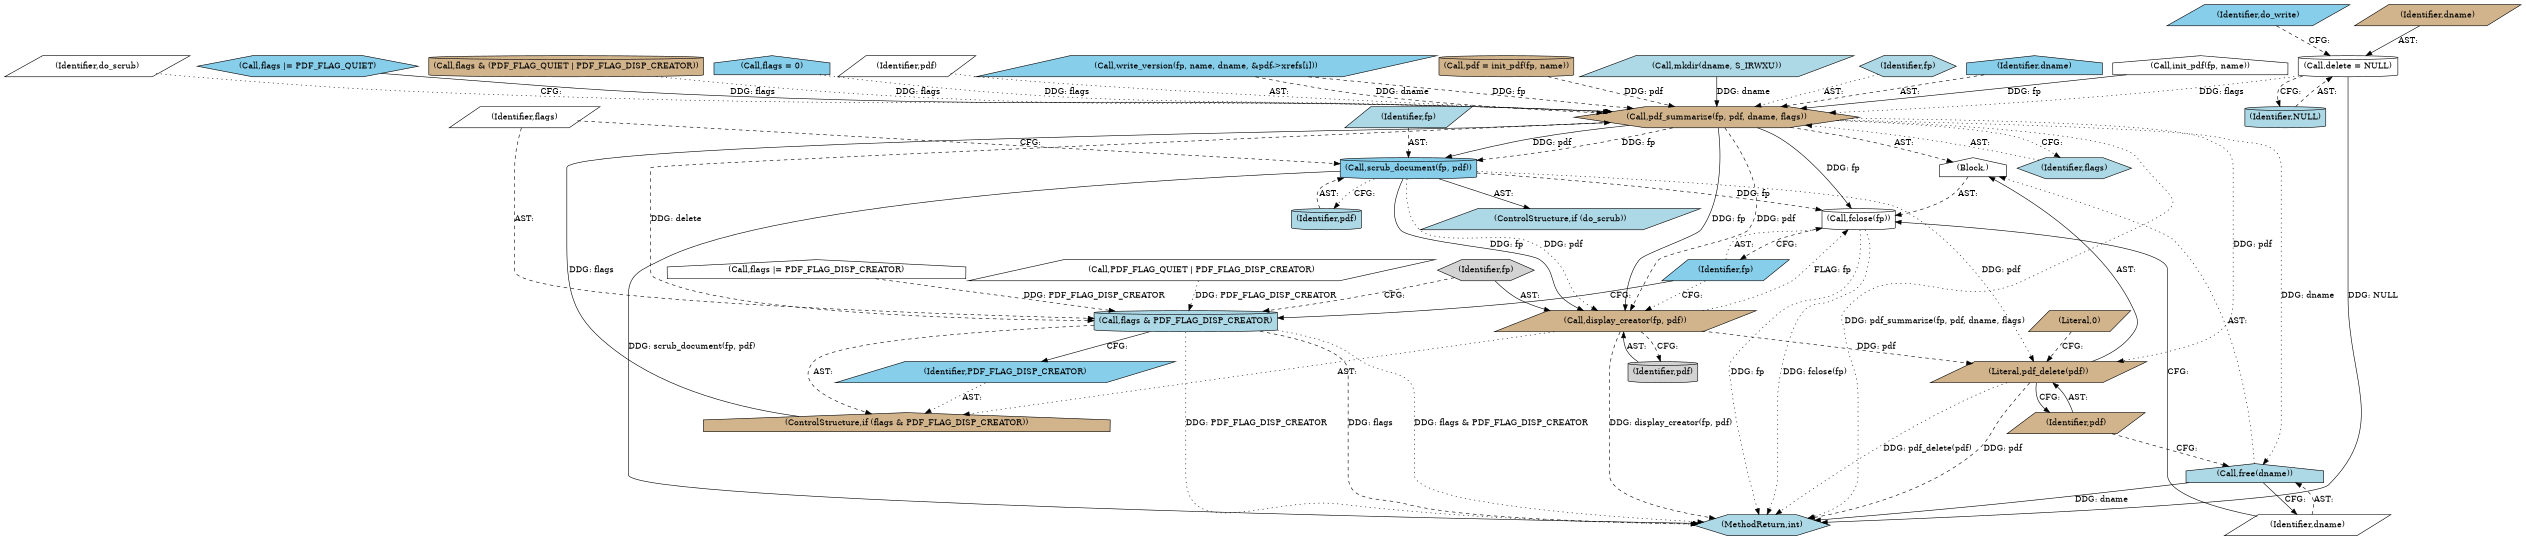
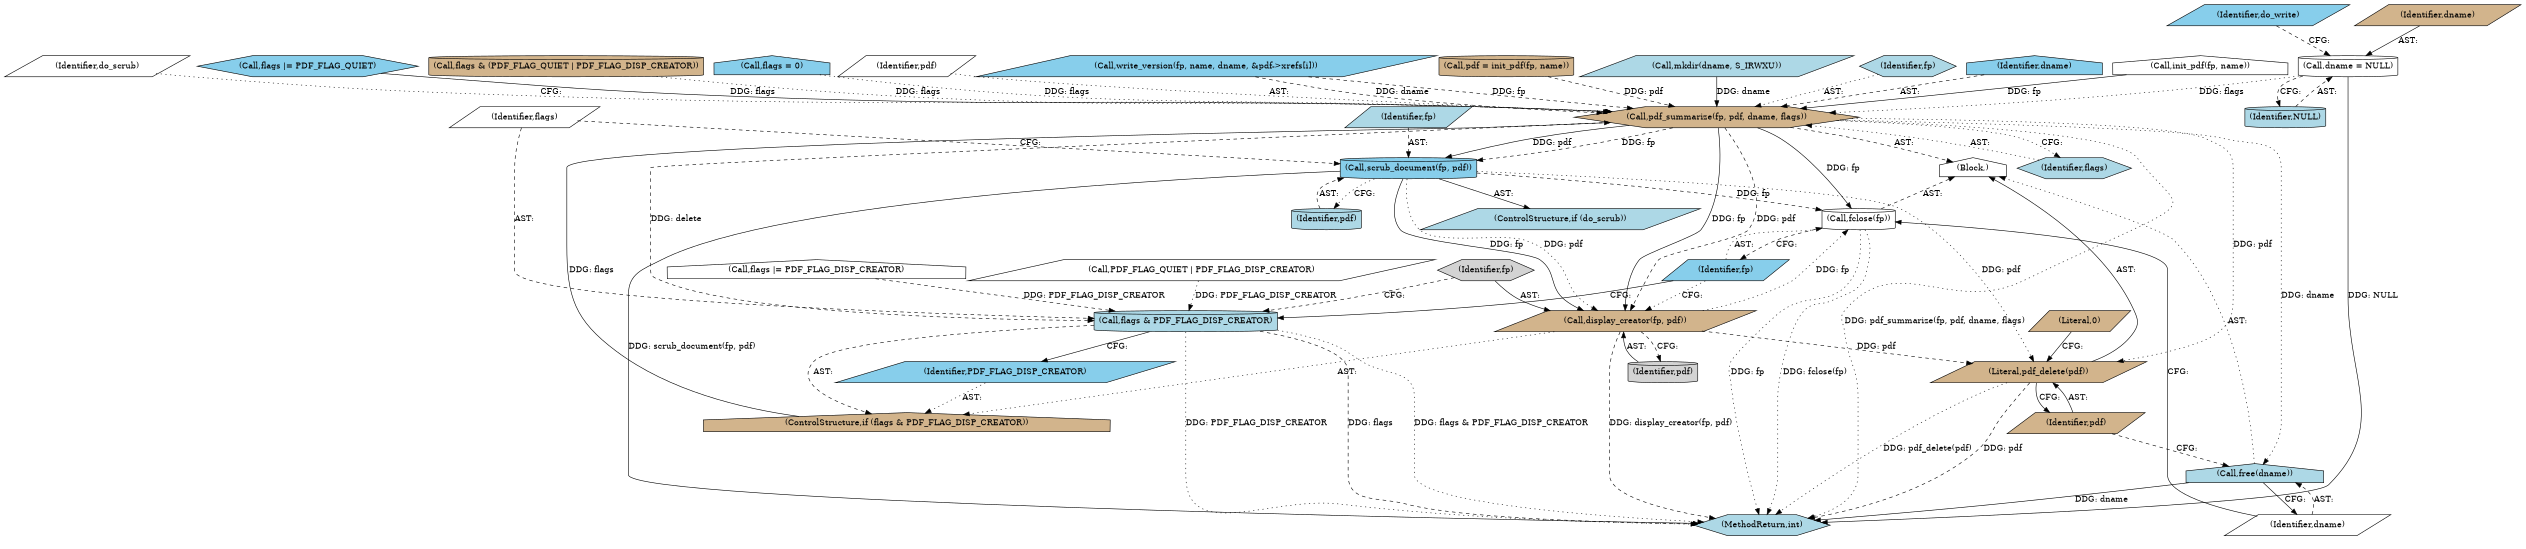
  digraph {
    node [fillcolor=white shape=parallelogram style=filled]
    edge [style=dashed]
-   n1 [label="(Call,delete = NULL)" shape=cylinder]
+   n1 [label="(Call,dname = NULL)" shape=cylinder]
    n2 [fillcolor=tan label="(Call,pdf_summarize(fp, pdf, dname, flags))" shape=hexagon]
    n3 [fillcolor=lightblue label="(Identifier,NULL)" shape=cylinder]
    n4 [fillcolor=lightblue label="(MethodReturn,int)" shape=hexagon]
    n5 [label="(Block,)" shape=house]
    n6 [fillcolor=skyblue label="(Call,scrub_document(fp, pdf))" shape=cylinder]
    n7 [fillcolor=tan label="(Call,display_creator(fp, pdf))"]
    n8 [label="(Call,fclose(fp))" shape=cylinder]
    n9 [fillcolor=tan label="(Literal,pdf_delete(pdf))"]
    n10 [fillcolor=lightblue label="(Call,flags & PDF_FLAG_DISP_CREATOR)" shape=cylinder]
    n11 [fillcolor=lightblue label="(Call,free(dname))" shape=house]
    n12 [fillcolor=lightblue label="(Identifier,flags)" shape=hexagon]
    n13 [fillcolor=lightblue label="(ControlStructure,if (do_scrub))"]
    n14 [fillcolor=lightblue label="(Identifier,pdf)" shape=cylinder]
    n15 [fillcolor=lightgrey label="(Identifier,pdf)" shape=cylinder]
    n16 [fillcolor=tan label="(ControlStructure,if (flags & PDF_FLAG_DISP_CREATOR))" shape=house]
    n17 [fillcolor=skyblue label="(Identifier,fp)"]
    n18 [fillcolor=tan label="(Identifier,pdf)"]
    n19 [fillcolor=skyblue label="(Identifier,PDF_FLAG_DISP_CREATOR)"]
    n20 [label="(Identifier,dname)"]
    n21 [fillcolor=skyblue label="(Identifier,dname)" shape=house]
    n22 [label="(Call,PDF_FLAG_QUIET | PDF_FLAG_DISP_CREATOR)"]
    n23 [label="(Call,init_pdf(fp, name))" shape=house]
    n24 [label="(Call,flags |= PDF_FLAG_DISP_CREATOR)" shape=house]
    n25 [fillcolor=skyblue label="(Call,write_version(fp, name, dname, &pdf->xrefs[i]))"]
    n26 [fillcolor=tan label="(Literal,0)"]
    n27 [label="(Identifier,do_scrub)"]
    n28 [fillcolor=skyblue label="(Call,flags |= PDF_FLAG_QUIET)" shape=hexagon]
    n29 [fillcolor=tan label="(Call,flags & (PDF_FLAG_QUIET | PDF_FLAG_DISP_CREATOR))" shape=cylinder]
    n30 [fillcolor=lightgrey label="(Identifier,fp)" shape=hexagon]
    n31 [fillcolor=skyblue label="(Identifier,do_write)"]
    n32 [fillcolor=tan label="(Identifier,dname)"]
    n33 [label="(Identifier,flags)"]
    n34 [fillcolor=skyblue label="(Call,flags = 0)" shape=house]
    n35 [fillcolor=lightblue label="(Identifier,fp)"]
    n36 [label="(Identifier,pdf)"]
    n37 [fillcolor=tan label="(Call,pdf = init_pdf(fp, name))" shape=cylinder]
    n38 [fillcolor=lightblue label="(Call,mkdir(dname, S_IRWXU))"]
    n39 [fillcolor=lightblue label="(Identifier,fp)" shape=hexagon]
    n1 -> n2 [label="DDG: flags" style=dotted]
    n1 -> n3 [label="CFG: "]
    n1 -> n4 [label="DDG: NULL" style=solid]
    n2 -> n4 [label="DDG: pdf_summarize(fp, pdf, dname, flags)" style=dotted]
    n2 -> n5 [label="AST: "]
    n2 -> n6 [label="DDG: fp"]
    n2 -> n6 [label="DDG: pdf" style=solid]
    n2 -> n7 [label="DDG: fp" style=solid]
    n2 -> n7 [label="DDG: pdf"]
    n2 -> n8 [label="DDG: fp" style=solid]
    n2 -> n9 [label="DDG: pdf" style=dotted]
    n2 -> n10 [label="DDG: delete"]
    n2 -> n11 [label="DDG: dname" style=dotted]
    n2 -> n12 [label="CFG: " style=dotted]
    n3 -> n1 [label="AST: "]
    n6 -> n4 [label="DDG: scrub_document(fp, pdf)" style=solid]
    n6 -> n7 [label="DDG: fp" style=solid]
    n6 -> n7 [label="DDG: pdf" style=dotted]
    n6 -> n8 [label="DDG: fp"]
    n6 -> n9 [label="DDG: pdf" style=dotted]
    n6 -> n13 [label="AST: " style=solid]
    n6 -> n14 [label="CFG: " style=dotted]
    n7 -> n4 [label="DDG: display_creator(fp, pdf)"]
-   n7 -> n8 [label="FLAG: fp" style=dotted]
+   n7 -> n8 [label="DDG: fp" style=dotted]
    n7 -> n9 [label="DDG: pdf"]
    n7 -> n15 [label="CFG: "]
    n7 -> n16 [label="AST: " style=dotted]
    n8 -> n4 [label="DDG: fp" style=dotted]
    n8 -> n4 [label="DDG: fclose(fp)" style=dotted]
-   n5 -> n8 [label="AST: "]
+   n8 -> n5 [label="AST: "]
    n8 -> n17 [label="CFG: "]
    n9 -> n4 [label="DDG: pdf_delete(pdf)" style=dotted]
    n9 -> n4 [label="DDG: pdf"]
    n9 -> n5 [label="AST: " style=solid]
    n9 -> n18 [label="CFG: " style=solid]
    n10 -> n4 [label="DDG: PDF_FLAG_DISP_CREATOR" style=dotted]
    n10 -> n4 [label="DDG: flags"]
    n10 -> n4 [label="DDG: flags & PDF_FLAG_DISP_CREATOR" style=dotted]
    n10 -> n16 [label="AST: "]
    n10 -> n19 [label="CFG: " style=solid]
    n11 -> n4 [label="DDG: dname" style=solid]
    n11 -> n5 [label="AST: " style=dotted]
    n11 -> n20 [label="CFG: " style=solid]
    n12 -> n2 [label="AST: " style=dotted]
    n14 -> n6 [label="AST: "]
    n15 -> n7 [label="AST: " style=solid]
    n16 -> n2 [label="DDG: flags" style=solid]
    n17 -> n7 [label="CFG: " style=dotted]
    n17 -> n8 [label="AST: " style=dotted]
    n17 -> n10 [label="CFG: " style=solid]
    n18 -> n9 [label="AST: " style=solid]
    n18 -> n11 [label="CFG: "]
    n19 -> n16 [label="AST: " style=dotted]
    n20 -> n8 [label="CFG: " style=solid]
    n20 -> n11 [label="AST: "]
    n21 -> n2 [label="AST: "]
    n22 -> n10 [label="DDG: PDF_FLAG_DISP_CREATOR" style=dotted]
    n23 -> n2 [label="DDG: fp" style=solid]
    n24 -> n10 [label="DDG: PDF_FLAG_DISP_CREATOR"]
    n25 -> n2 [label="DDG: fp"]
    n25 -> n2 [label="DDG: dname"]
-   n26 -> n9 [label="CFG: "]
+   n26 -> n9 [label="CFG: " style=solid]
    n27 -> n2 [label="CFG: " style=dotted]
    n28 -> n2 [label="DDG: flags" style=solid]
    n29 -> n2 [label="DDG: flags" style=dotted]
    n30 -> n7 [label="AST: " style=solid]
    n30 -> n10 [label="CFG: "]
    n31 -> n1 [label="CFG: "]
    n32 -> n1 [label="AST: " style=solid]
    n33 -> n6 [label="CFG: "]
    n33 -> n10 [label="AST: "]
    n34 -> n2 [label="DDG: flags" style=dotted]
    n35 -> n6 [label="AST: "]
    n36 -> n2 [label="AST: " style=dotted]
    n37 -> n2 [label="DDG: pdf"]
    n38 -> n2 [label="DDG: dname" style=solid]
    n39 -> n2 [label="AST: " style=dotted]
  }
